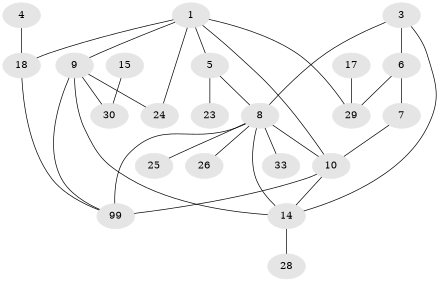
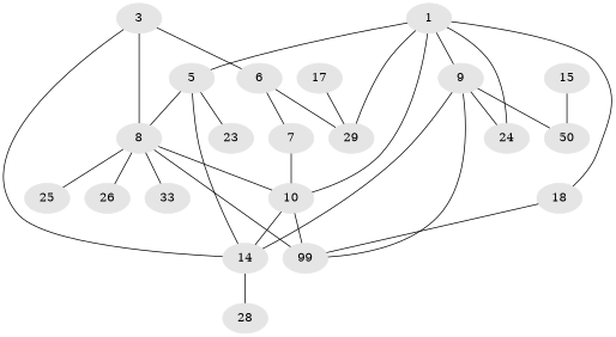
  graph {
    node [color=gray90 style=filled]
    edge [weight=1.0]
    1
    5
    9
    10
    18
    24
    29
    8
    23
    14
    n11 [label=99]
-   30
+   30 [label=50]
    3
    6
    7
    25
    26
    33
    28
-   4
    15
    17
    1 -- 5
    1 -- 9
    1 -- 10
    1 -- 18
    1 -- 24
    1 -- 29
    5 -- 8
    5 -- 23
    9 -- 24
    9 -- 14
    9 -- n11
    9 -- 30
    10 -- 14
    10 -- n11 [weight=2.0]
    18 -- n11
    8 -- 10 [weight=3.0]
-   8 -- 14
+   5 -- 14
    8 -- n11
    8 -- 25 [weight=2.0]
    8 -- 26 [weight=2.0]
    8 -- 33
    14 -- 28
    3 -- 8
    3 -- 14
    3 -- 6
    6 -- 29
    6 -- 7
    7 -- 10
-   4 -- 18
    15 -- 30
    17 -- 29
  }
